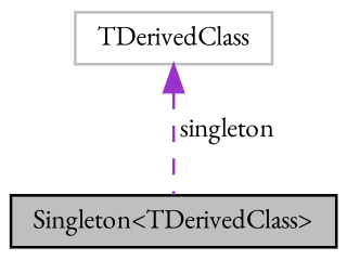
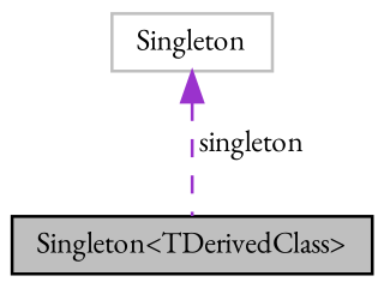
  digraph {
    fontname="EB Garamond"
    node [fontname="EB Garamond" fontsize=10 shape=record style=filled]
    n1 [color=black fillcolor=grey75 fontcolor=black height=0.2 label="Singleton\<TDerivedClass\>" width=0.4]
-   n2 [color=grey75 fillcolor=white height=0.2 label=TDerivedClass width=0.4]
+   n2 [color=grey75 fillcolor=white height=0.2 label=Singleton width=0.4]
    n2 -> n1 [color=darkorchid3 dir=back fontname="EB Garamond" fontsize=10 label=" singleton" labelfontname=Helvetica labelfontsize=10 style=dashed]
  }
